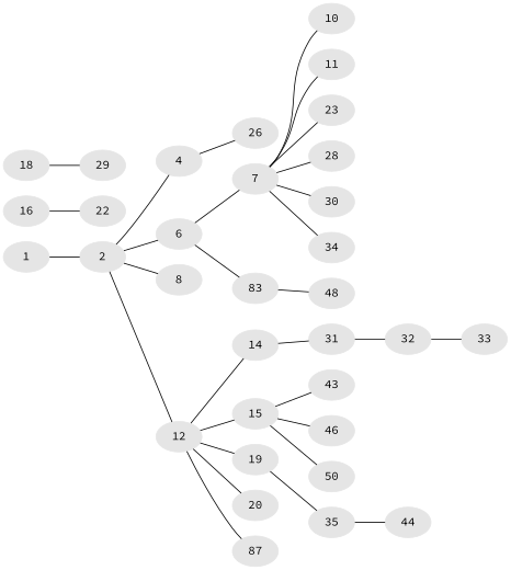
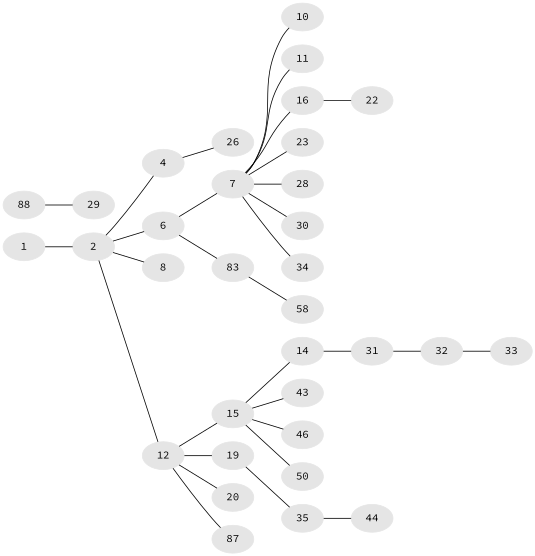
  graph {
    fontname="Source Code Pro"
    rankdir=LR
    node [color=gray90 fontname="Source Code Pro" style=filled]
    edge [fontname="Source Code Pro"]
    2 [super="+3"]
    4 [super="+5"]
    6
    8 [super="+38"]
    12 [super="+40"]
    1
    n7 [label=26 super="+37"]
    7 [super="+9"]
    n9 [label=83 super="+35"]
    14 [super="+17"]
    15 [super="+27"]
    19 [super="+26"]
    20 [super="+25"]
    n14 [label=87]
    10
    11 [super="+52"]
    16 [super="+41"]
    23
    28 [super="+45"]
    30 [super="+51"]
    34
-   48
+   48 [label=58]
    22
-   18 [super="+21"]
+   18 [super="+21" label=88]
    29
    31
    43
    46
    50
    n30 [label=35 super="+39"]
    32 [super="+49"]
    44 [super="+53"]
    33 [super="+42"]
    2 -- 4
    2 -- 6
    2 -- 8
    2 -- 12
    4 -- n7
    6 -- 7
    6 -- n9
-   12 -- 14
+   15 -- 14
    12 -- 15
    12 -- 19
    12 -- 20
    12 -- n14
    1 -- 2
    7 -- 10
    7 -- 11
+   7 -- 16
    7 -- 23
    7 -- 28
    7 -- 30
    7 -- 34
    n9 -- 48
    14 -- 31
    15 -- 43
    15 -- 46
    15 -- 50
    19 -- n30
    16 -- 22
    18 -- 29
    31 -- 32
    n30 -- 44
    32 -- 33
  }
